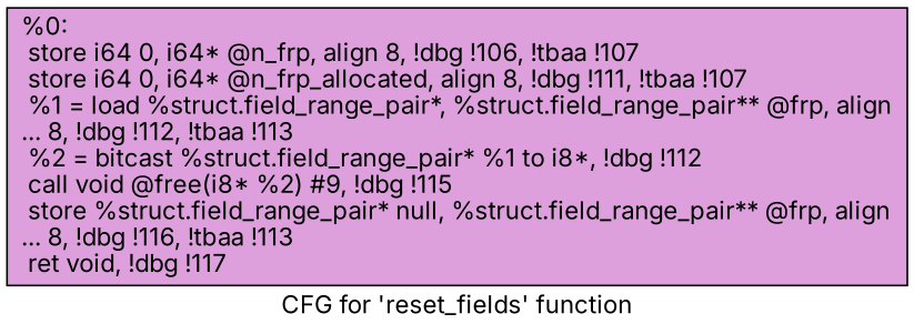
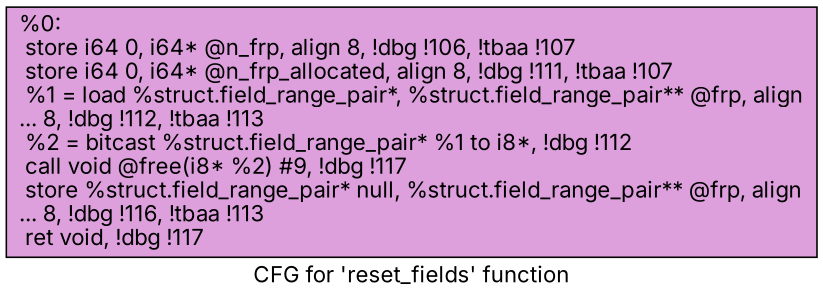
  digraph {
    label="CFG for 'reset_fields' function"
    fontname=Inter
-   n1 [label="{%0:\l  store i64 0, i64* @n_frp, align 8, !dbg !106, !tbaa !107\l  store i64 0, i64* @n_frp_allocated, align 8, !dbg !111, !tbaa !107\l  %1 = load %struct.field_range_pair*, %struct.field_range_pair** @frp, align\l... 8, !dbg !112, !tbaa !113\l  %2 = bitcast %struct.field_range_pair* %1 to i8*, !dbg !112\l  call void @free(i8* %2) #9, !dbg !115\l  store %struct.field_range_pair* null, %struct.field_range_pair** @frp, align\l... 8, !dbg !116, !tbaa !113\l  ret void, !dbg !117\l}" shape=record style=filled fillcolor=plum fontname=Inter]
+   n1 [label="{%0:\l  store i64 0, i64* @n_frp, align 8, !dbg !106, !tbaa !107\l  store i64 0, i64* @n_frp_allocated, align 8, !dbg !111, !tbaa !107\l  %1 = load %struct.field_range_pair*, %struct.field_range_pair** @frp, align\l... 8, !dbg !112, !tbaa !113\l  %2 = bitcast %struct.field_range_pair* %1 to i8*, !dbg !112\l  call void @free(i8* %2) #9, !dbg !117\l  store %struct.field_range_pair* null, %struct.field_range_pair** @frp, align\l... 8, !dbg !116, !tbaa !113\l  ret void, !dbg !117\l}" shape=record style=filled fillcolor=plum fontname=Inter]
  }
